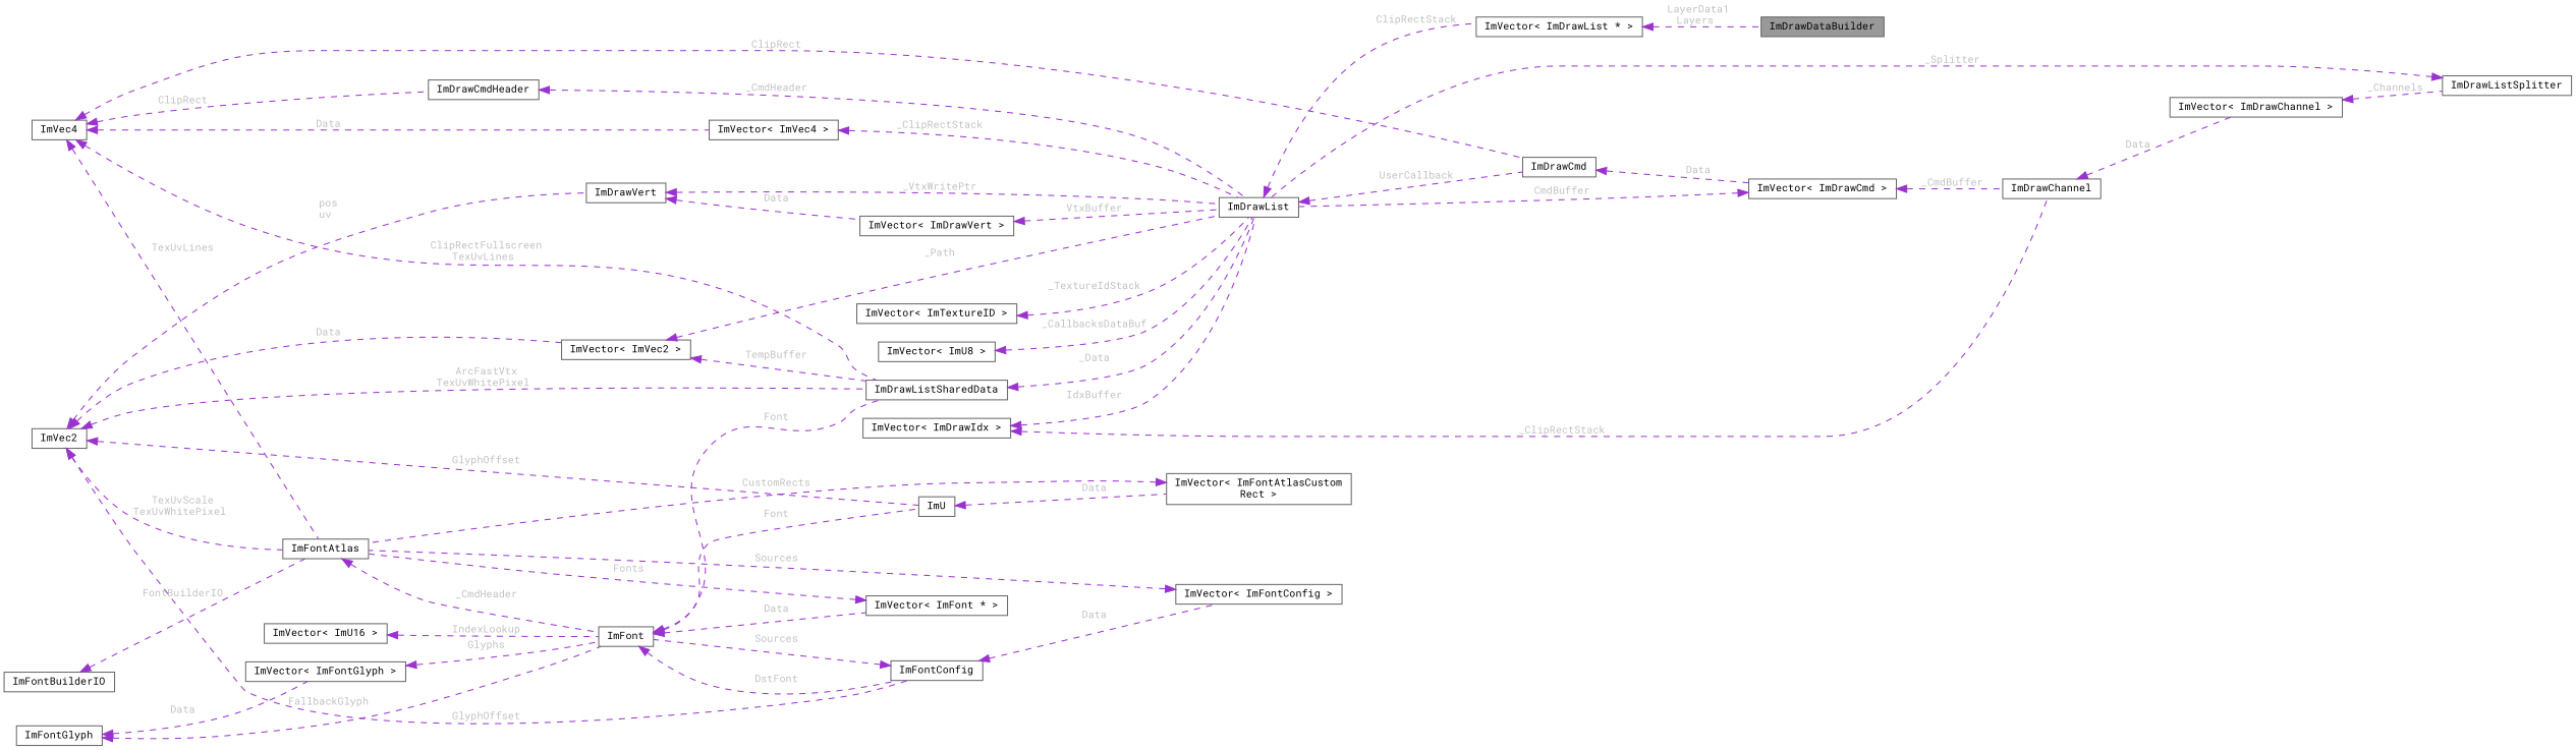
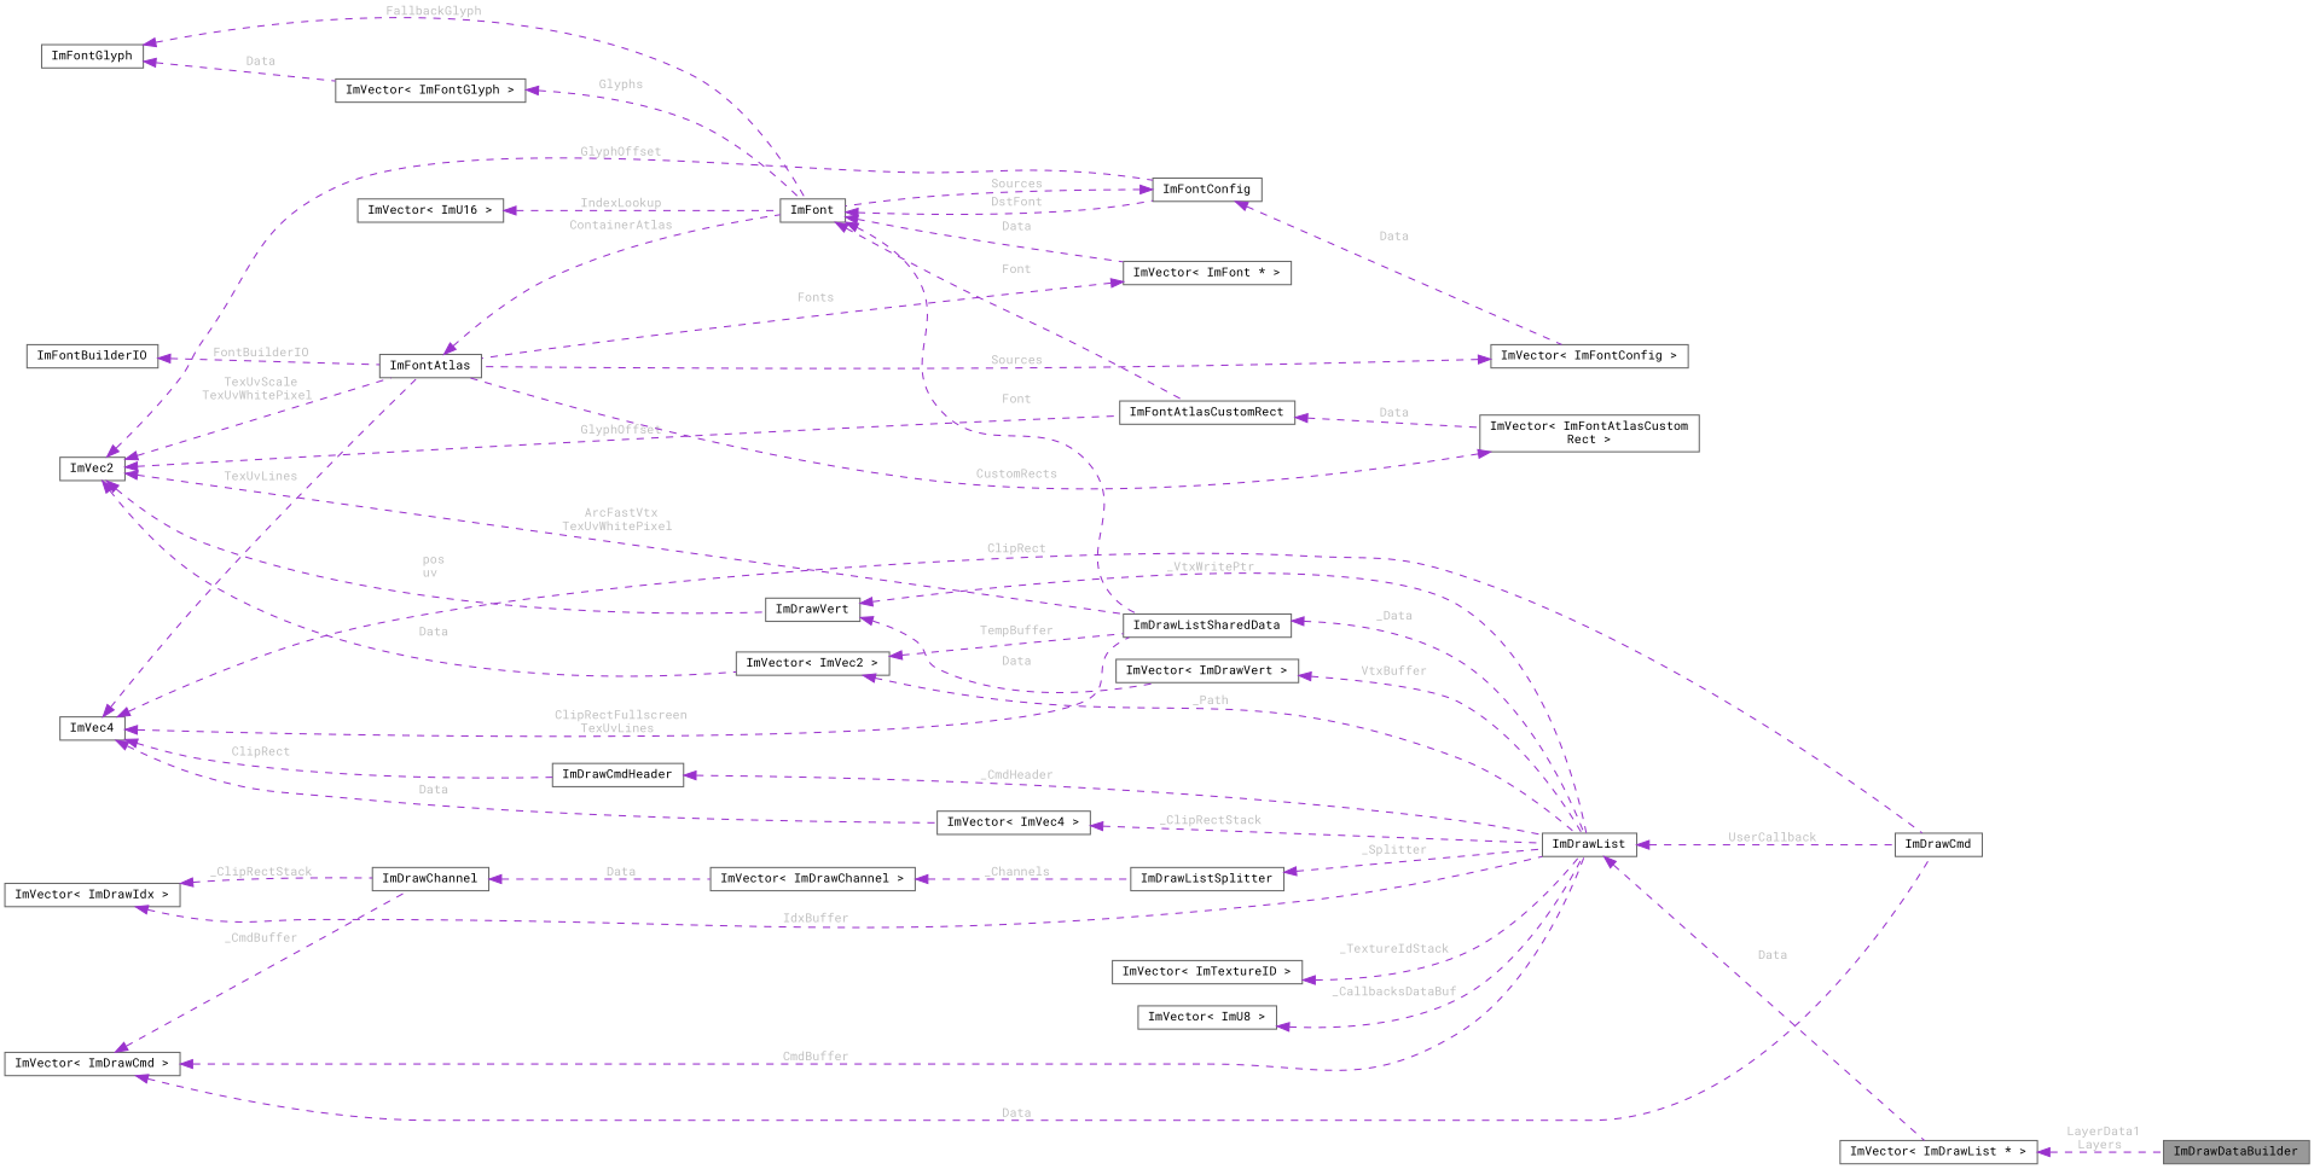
  digraph {
    fontname="Roboto Mono"
    rankdir=LR
    node [color=gray40 fillcolor=white fontname="Roboto Mono" fontsize=10 shape=box style=filled]
    edge [color=darkorchid3 dir=back fontcolor=grey fontname="Roboto Mono" fontsize=10 labelfontname=Helvetica labelfontsize=10 style=dashed]
    n1 [fillcolor=grey60 fontcolor=black height=0.2 label=ImDrawDataBuilder width=0.4]
    n2 [height=0.2 label="ImVector\< ImDrawList * \>" width=0.4]
    n3 [height=0.2 label=ImDrawList width=0.4]
    n4 [height=0.2 label=ImDrawCmd width=0.4]
    n5 [height=0.2 label="ImVector\< ImDrawCmd \>" width=0.4]
    n6 [height=0.2 label=ImDrawChannel width=0.4]
    n7 [height=0.2 label="ImVector\< ImDrawChannel \>" width=0.4]
    n8 [height=0.2 label=ImVec4 width=0.4]
    n9 [height=0.2 label=ImDrawListSharedData width=0.4]
    n10 [height=0.2 label=ImFontAtlas width=0.4]
    n11 [height=0.2 label=ImDrawCmdHeader width=0.4]
    n12 [height=0.2 label="ImVector\< ImVec4 \>" width=0.4]
    n13 [height=0.2 label=ImFont width=0.4]
    n14 [height=0.2 label="ImVector\< ImDrawIdx \>" width=0.4]
    n15 [height=0.2 label="ImVector\< ImDrawVert \>" width=0.4]
    n16 [height=0.2 label=ImDrawVert width=0.4]
    n17 [height=0.2 label=ImVec2 width=0.4]
-   n18 [height=0.2 label=ImU width=0.4]
+   n18 [height=0.2 label=ImFontAtlasCustomRect width=0.4]
    n19 [height=0.2 label=ImFontConfig width=0.4]
    n20 [height=0.2 label="ImVector\< ImVec2 \>" width=0.4]
    n21 [height=0.2 label="ImVector\< ImFontAtlasCustom\lRect \>" width=0.4]
    n22 [height=0.2 label="ImVector\< ImFontConfig \>" width=0.4]
    n23 [height=0.2 label="ImVector\< ImFont * \>" width=0.4]
    n24 [height=0.2 label="ImVector\< ImU16 \>" width=0.4]
    n25 [height=0.2 label="ImVector\< ImFontGlyph \>" width=0.4]
    n26 [height=0.2 label=ImFontGlyph width=0.4]
    n27 [height=0.2 label=ImFontBuilderIO width=0.4]
    n28 [height=0.2 label=ImDrawListSplitter width=0.4]
    n29 [height=0.2 label="ImVector\< ImTextureID \>" width=0.4]
    n30 [height=0.2 label="ImVector\< ImU8 \>" width=0.4]
    n2 -> n1 [label=" LayerData1\nLayers"]
-   n3 -> n2 [label=" ClipRectStack"]
+   n3 -> n2 [label=" Data"]
    n3 -> n4 [label=" UserCallback"]
-   n4 -> n5 [label=" Data"]
+   n5 -> n4 [label=" Data"]
    n5 -> n3 [label=" CmdBuffer"]
    n5 -> n6 [label=" _CmdBuffer"]
    n6 -> n7 [label=" Data"]
    n7 -> n28 [label=" _Channels"]
    n8 -> n4 [label=" ClipRect"]
    n8 -> n9 [label=" ClipRectFullscreen\nTexUvLines"]
    n8 -> n10 [label=" TexUvLines"]
    n8 -> n11 [label=" ClipRect"]
    n8 -> n12 [label=" Data"]
    n9 -> n3 [label=" _Data"]
-   n10 -> n13 [label=" _CmdHeader"]
+   n10 -> n13 [label=" ContainerAtlas"]
    n11 -> n3 [label=" _CmdHeader"]
    n12 -> n3 [label=" _ClipRectStack"]
    n13 -> n9 [label=" Font"]
    n13 -> n18 [label=" Font"]
    n13 -> n19 [label=" DstFont"]
    n13 -> n23 [label=" Data"]
    n14 -> n3 [label=" IdxBuffer"]
    n14 -> n6 [label=" _ClipRectStack"]
    n15 -> n3 [label=" VtxBuffer"]
    n16 -> n3 [label=" _VtxWritePtr"]
    n16 -> n15 [label=" Data"]
    n17 -> n9 [label=" ArcFastVtx\nTexUvWhitePixel"]
    n17 -> n10 [label=" TexUvScale\nTexUvWhitePixel"]
    n17 -> n16 [label=" pos\nuv"]
    n17 -> n18 [label=" GlyphOffset"]
    n17 -> n19 [label=" GlyphOffset"]
    n17 -> n20 [label=" Data"]
    n18 -> n21 [label=" Data"]
    n19 -> n13 [label=" Sources"]
    n19 -> n22 [label=" Data"]
    n20 -> n3 [label=" _Path"]
    n20 -> n9 [label=" TempBuffer"]
    n21 -> n10 [label=" CustomRects"]
    n22 -> n10 [label=" Sources"]
    n23 -> n10 [label=" Fonts"]
    n24 -> n13 [label=" IndexLookup"]
    n25 -> n13 [label=" Glyphs"]
    n26 -> n13 [label=" FallbackGlyph"]
    n26 -> n25 [label=" Data"]
    n27 -> n10 [label=" FontBuilderIO"]
    n28 -> n3 [label=" _Splitter"]
    n29 -> n3 [label=" _TextureIdStack"]
    n30 -> n3 [label=" _CallbacksDataBuf"]
  }
